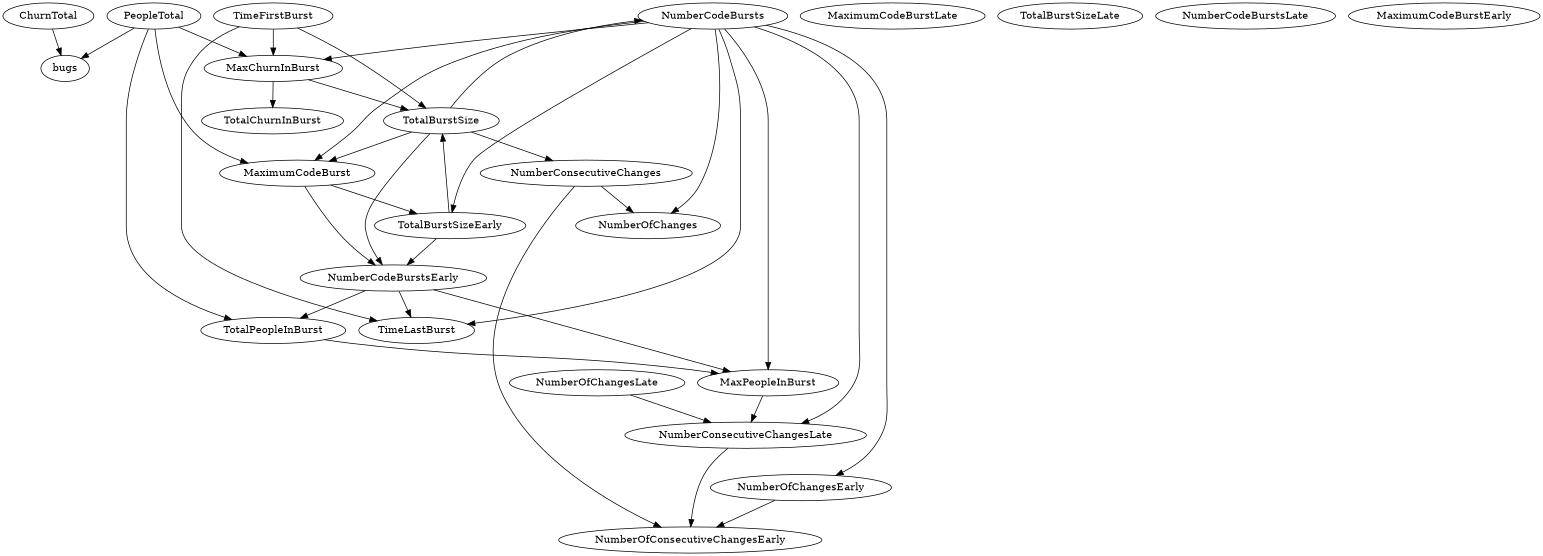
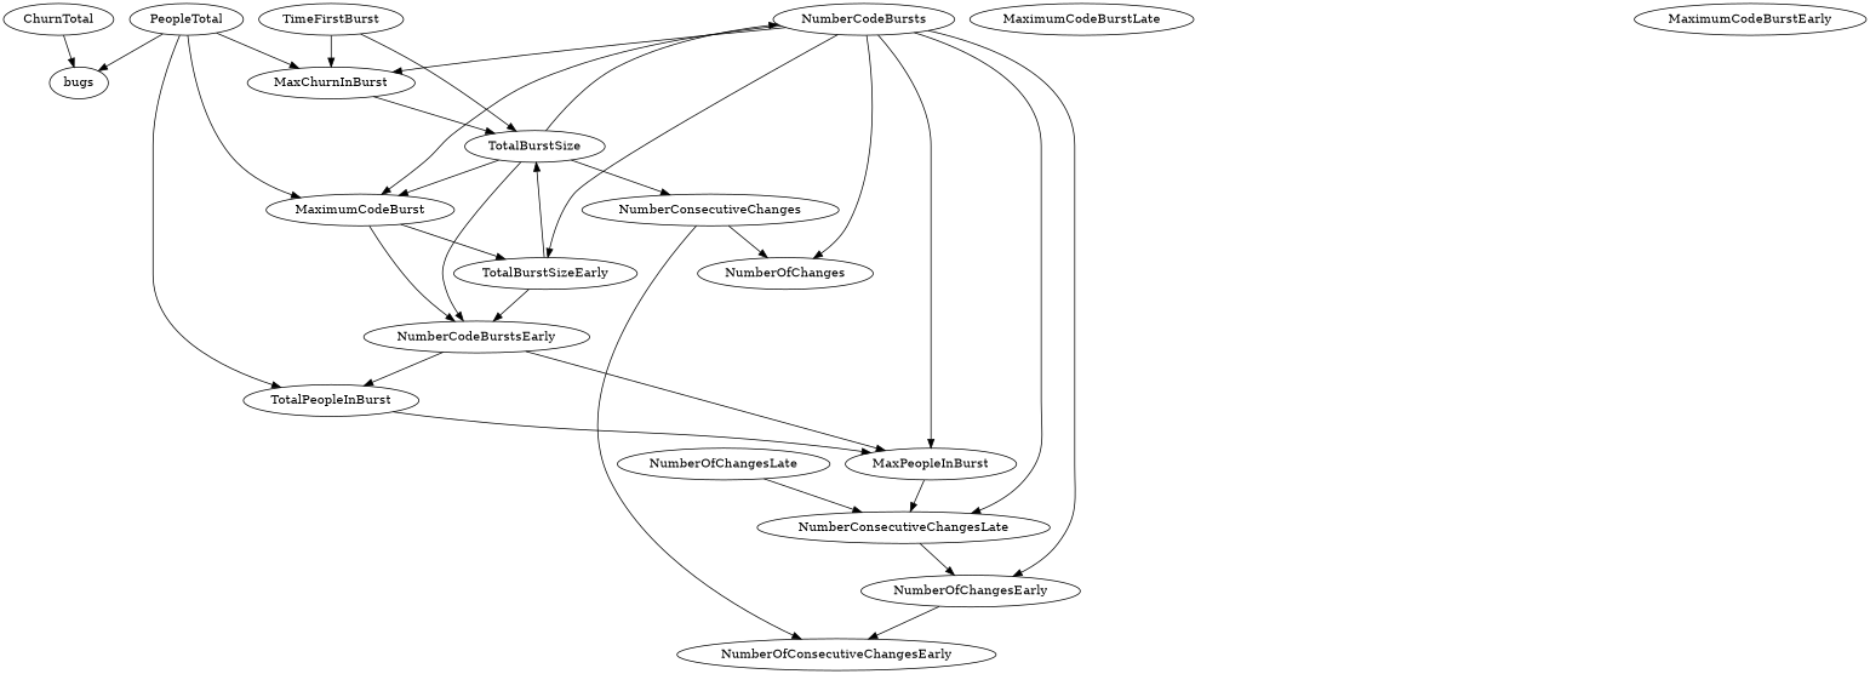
  digraph {
    TotalPeopleInBurst
    MaxPeopleInBurst
    NumberConsecutiveChangesLate
    MaximumCodeBurstLate
    NumberOfChangesEarly
    NumberOfConsecutiveChangesEarly
-   TotalBurstSizeLate
-   NumberCodeBurstsLate
    NumberOfChangesLate
    MaxChurnInBurst
-   TotalChurnInBurst
    TotalBurstSize
    NumberCodeBurstsEarly
    MaximumCodeBurst
    NumberConsecutiveChanges
    NumberCodeBursts
    MaximumCodeBurstEarly
-   TimeLastBurst
    TimeFirstBurst
    ChurnTotal
    bugs
    TotalBurstSizeEarly
    NumberOfChanges
    PeopleTotal
    TotalPeopleInBurst -> MaxPeopleInBurst
    MaxPeopleInBurst -> NumberConsecutiveChangesLate
-   NumberConsecutiveChangesLate -> NumberOfConsecutiveChangesEarly
+   NumberConsecutiveChangesLate -> NumberOfChangesEarly
    NumberOfChangesEarly -> NumberOfConsecutiveChangesEarly
    NumberOfChangesLate -> NumberConsecutiveChangesLate
-   MaxChurnInBurst -> TotalChurnInBurst
    MaxChurnInBurst -> TotalBurstSize
    TotalBurstSize -> NumberCodeBurstsEarly
    TotalBurstSize -> MaximumCodeBurst
    TotalBurstSize -> NumberConsecutiveChanges
    TotalBurstSize -> NumberCodeBursts
    NumberCodeBurstsEarly -> TotalPeopleInBurst
    NumberCodeBurstsEarly -> MaxPeopleInBurst
-   NumberCodeBurstsEarly -> TimeLastBurst
    MaximumCodeBurst -> NumberCodeBurstsEarly
    MaximumCodeBurst -> TotalBurstSizeEarly
    NumberConsecutiveChanges -> NumberOfConsecutiveChangesEarly
    NumberConsecutiveChanges -> NumberOfChanges
    NumberCodeBursts -> MaxPeopleInBurst
    NumberCodeBursts -> NumberConsecutiveChangesLate
    NumberCodeBursts -> NumberOfChangesEarly
    NumberCodeBursts -> MaxChurnInBurst
    NumberCodeBursts -> MaximumCodeBurst
-   NumberCodeBursts -> TimeLastBurst
    NumberCodeBursts -> TotalBurstSizeEarly
    NumberCodeBursts -> NumberOfChanges
    TimeFirstBurst -> MaxChurnInBurst
    TimeFirstBurst -> TotalBurstSize
-   TimeFirstBurst -> TimeLastBurst
    ChurnTotal -> bugs
    TotalBurstSizeEarly -> TotalBurstSize
    TotalBurstSizeEarly -> NumberCodeBurstsEarly
    PeopleTotal -> TotalPeopleInBurst
    PeopleTotal -> MaxChurnInBurst
    PeopleTotal -> MaximumCodeBurst
    PeopleTotal -> bugs
  }
